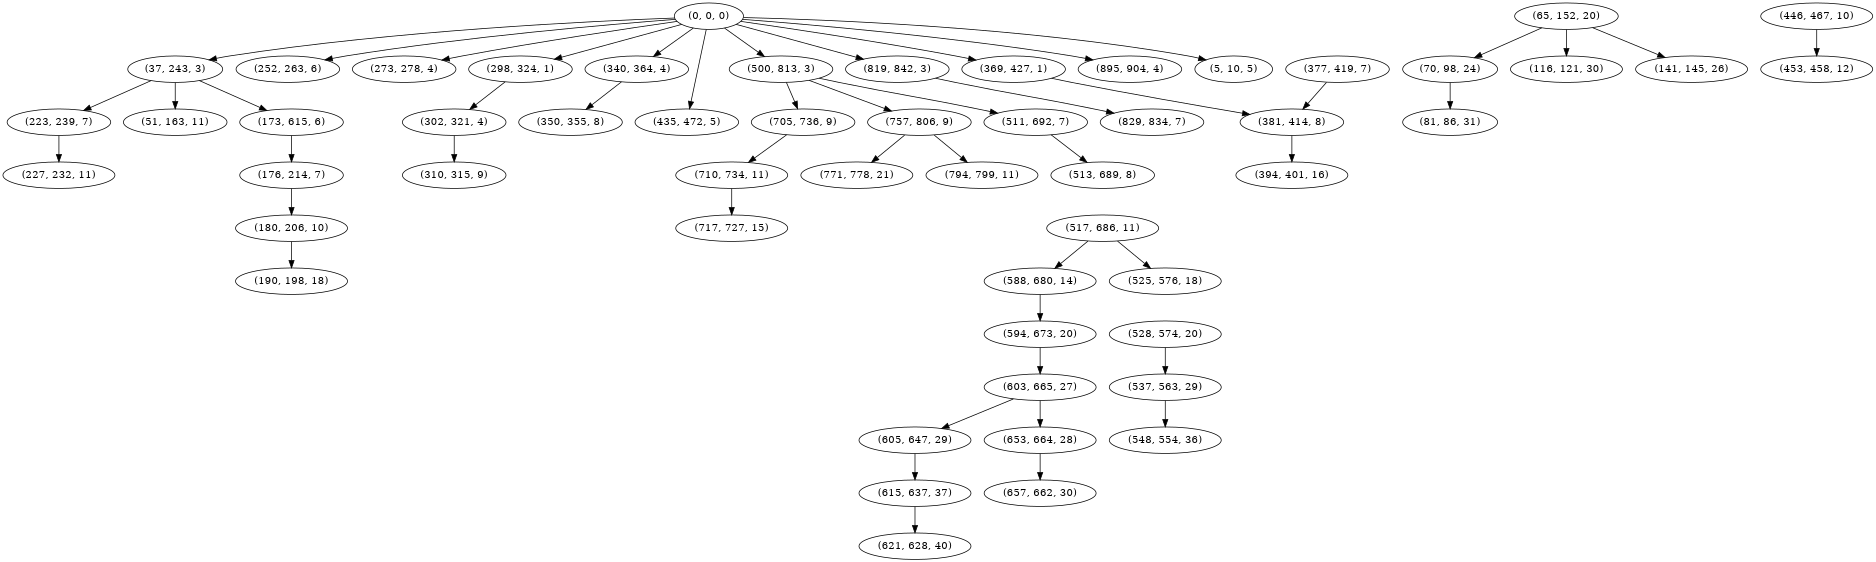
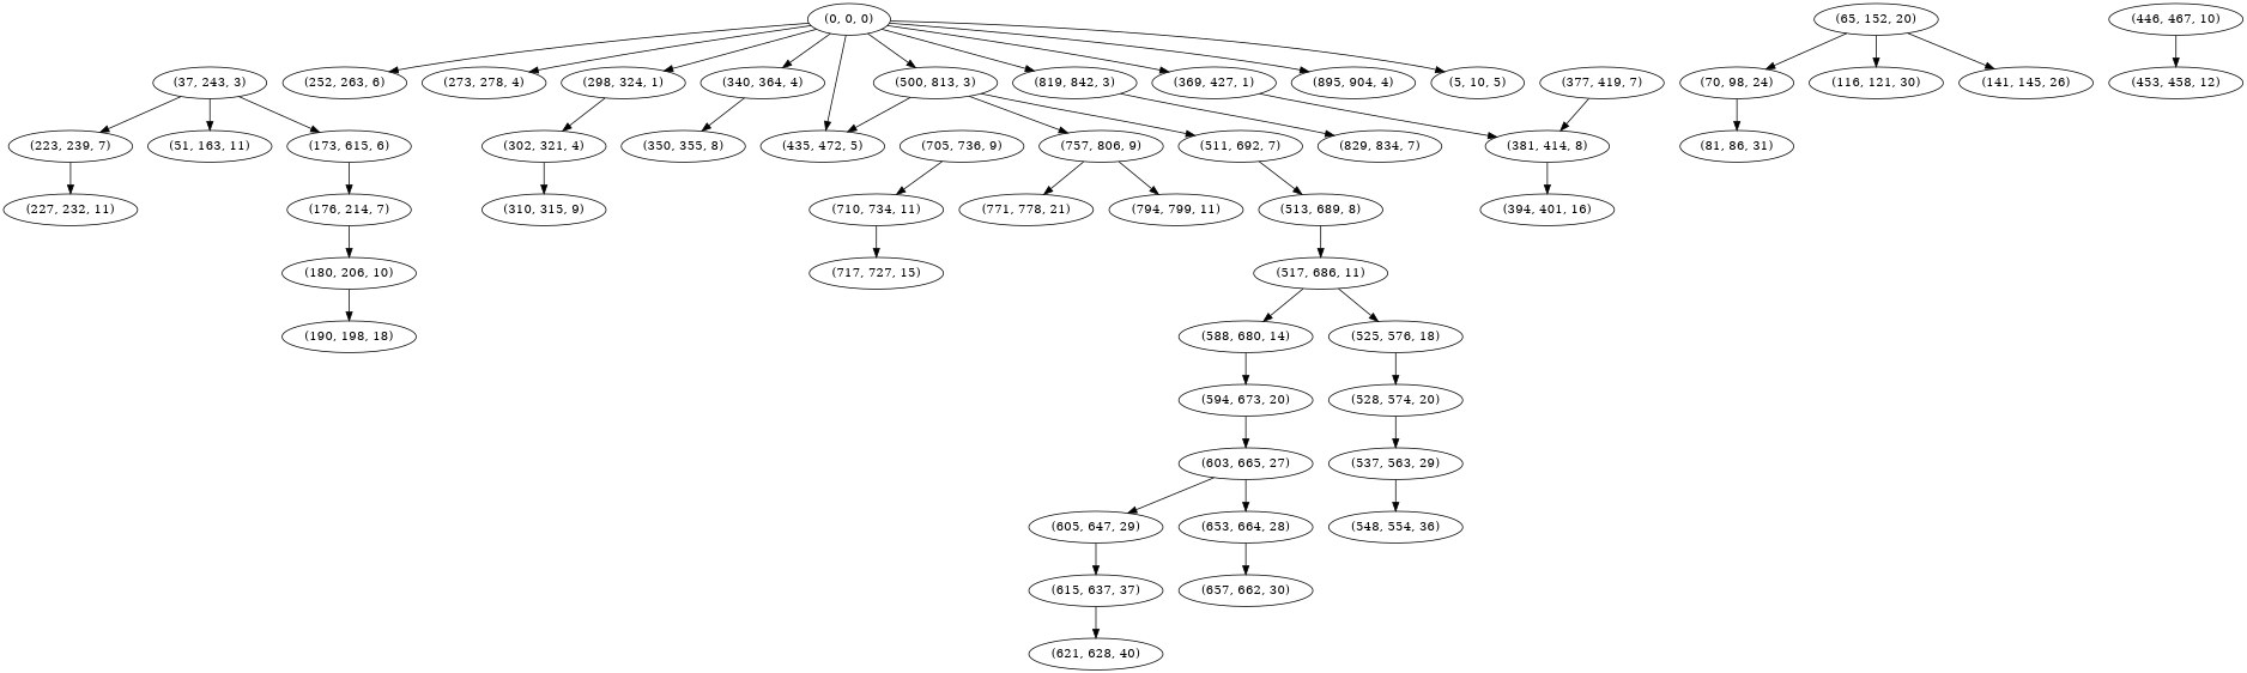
  digraph {
    "(0, 0, 0)"
    "(5, 10, 5)"
    "(37, 243, 3)"
    "(252, 263, 6)"
    "(273, 278, 4)"
    "(298, 324, 1)"
    "(340, 364, 4)"
    "(369, 427, 1)"
    "(435, 472, 5)"
    "(500, 813, 3)"
    "(819, 842, 3)"
    "(895, 904, 4)"
    "(51, 163, 11)"
    n14 [label="(173, 615, 6)"]
    "(223, 239, 7)"
    "(302, 321, 4)"
    "(350, 355, 8)"
    "(381, 414, 8)"
    "(511, 692, 7)"
    "(705, 736, 9)"
    "(757, 806, 9)"
    "(829, 834, 7)"
    "(176, 214, 7)"
    "(227, 232, 11)"
    "(65, 152, 20)"
    "(70, 98, 24)"
    "(116, 121, 30)"
    "(141, 145, 26)"
    "(81, 86, 31)"
    "(180, 206, 10)"
    "(190, 198, 18)"
    "(310, 315, 9)"
    "(377, 419, 7)"
    "(394, 401, 16)"
    "(446, 467, 10)"
    "(453, 458, 12)"
    "(513, 689, 8)"
    "(710, 734, 11)"
    "(771, 778, 21)"
    "(794, 799, 11)"
    "(517, 686, 11)"
    "(525, 576, 18)"
    "(588, 680, 14)"
    "(528, 574, 20)"
    "(594, 673, 20)"
    "(537, 563, 29)"
    "(548, 554, 36)"
    "(603, 665, 27)"
    "(605, 647, 29)"
    "(653, 664, 28)"
    "(615, 637, 37)"
    "(657, 662, 30)"
    "(621, 628, 40)"
    "(717, 727, 15)"
    "(0, 0, 0)" -> "(5, 10, 5)"
-   "(0, 0, 0)" -> "(37, 243, 3)"
    "(0, 0, 0)" -> "(252, 263, 6)"
    "(0, 0, 0)" -> "(273, 278, 4)"
    "(0, 0, 0)" -> "(298, 324, 1)"
    "(0, 0, 0)" -> "(340, 364, 4)"
    "(0, 0, 0)" -> "(369, 427, 1)"
    "(0, 0, 0)" -> "(435, 472, 5)"
    "(0, 0, 0)" -> "(500, 813, 3)"
    "(0, 0, 0)" -> "(819, 842, 3)"
    "(0, 0, 0)" -> "(895, 904, 4)"
    "(37, 243, 3)" -> "(51, 163, 11)"
    "(37, 243, 3)" -> n14
    "(37, 243, 3)" -> "(223, 239, 7)"
    "(298, 324, 1)" -> "(302, 321, 4)"
    "(340, 364, 4)" -> "(350, 355, 8)"
    "(369, 427, 1)" -> "(381, 414, 8)"
    "(500, 813, 3)" -> "(511, 692, 7)"
-   "(500, 813, 3)" -> "(705, 736, 9)"
+   "(500, 813, 3)" -> "(435, 472, 5)"
    "(500, 813, 3)" -> "(757, 806, 9)"
    "(819, 842, 3)" -> "(829, 834, 7)"
    n14 -> "(176, 214, 7)"
    "(223, 239, 7)" -> "(227, 232, 11)"
    "(302, 321, 4)" -> "(310, 315, 9)"
    "(381, 414, 8)" -> "(394, 401, 16)"
    "(511, 692, 7)" -> "(513, 689, 8)"
    "(705, 736, 9)" -> "(710, 734, 11)"
    "(757, 806, 9)" -> "(771, 778, 21)"
    "(757, 806, 9)" -> "(794, 799, 11)"
    "(176, 214, 7)" -> "(180, 206, 10)"
    "(65, 152, 20)" -> "(70, 98, 24)"
    "(65, 152, 20)" -> "(116, 121, 30)"
    "(65, 152, 20)" -> "(141, 145, 26)"
    "(70, 98, 24)" -> "(81, 86, 31)"
    "(180, 206, 10)" -> "(190, 198, 18)"
    "(377, 419, 7)" -> "(381, 414, 8)"
    "(446, 467, 10)" -> "(453, 458, 12)"
+   "(513, 689, 8)" -> "(517, 686, 11)"
    "(710, 734, 11)" -> "(717, 727, 15)"
    "(517, 686, 11)" -> "(525, 576, 18)"
    "(517, 686, 11)" -> "(588, 680, 14)"
+   "(525, 576, 18)" -> "(528, 574, 20)"
    "(588, 680, 14)" -> "(594, 673, 20)"
    "(528, 574, 20)" -> "(537, 563, 29)"
    "(594, 673, 20)" -> "(603, 665, 27)"
    "(537, 563, 29)" -> "(548, 554, 36)"
    "(603, 665, 27)" -> "(605, 647, 29)"
    "(603, 665, 27)" -> "(653, 664, 28)"
    "(605, 647, 29)" -> "(615, 637, 37)"
    "(653, 664, 28)" -> "(657, 662, 30)"
    "(615, 637, 37)" -> "(621, 628, 40)"
  }
